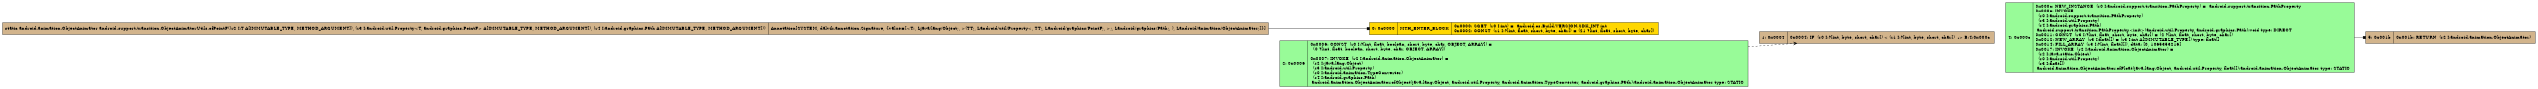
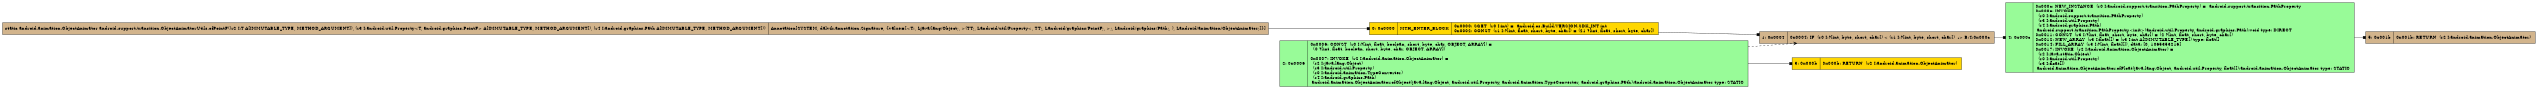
  digraph {
    rankdir=LR
    node [fillcolor=tan shape=record style=filled]
    edge [arrowhead=box]
    n1 [fillcolor=gold label="{0\:\ 0x0000|MTH_ENTER_BLOCK\l|0x0000: SGET  (r0 I:int) =  android.os.Build.VERSION.SDK_INT int \l0x0002: CONST  (r1 I:?[int, float, short, byte, char]) = (21 ?[int, float, short, byte, char]) \l}"]
    n2 [label="{1\:\ 0x0004|0x0004: IF  (r0 I:?[int, byte, short, char]) \< (r1 I:?[int, byte, short, char])  \-\> B:4:0x000c \l}"]
    n3 [fillcolor=palegreen label="{4\:\ 0x000c|0x000c: NEW_INSTANCE  (r0 I:android.support.transition.PathProperty) =  android.support.transition.PathProperty \l0x000e: INVOKE  \l  (r0 I:android.support.transition.PathProperty)\l  (r3 I:android.util.Property)\l  (r4 I:android.graphics.Path)\l android.support.transition.PathProperty.\<init\>(android.util.Property, android.graphics.Path):void type: DIRECT \l0x0011: CONST  (r3 I:?[int, float, short, byte, char]) = (2 ?[int, float, short, byte, char]) \l0x0012: NEW_ARRAY  (r3 I:float[]) = (r3 I:int A[IMMUTABLE_TYPE]) type: float[] \l0x0014: FILL_ARRAY  (r3 I:?[int, float][]), data: [0, 1065353216] \l0x0017: INVOKE  (r2 I:android.animation.ObjectAnimator) = \l  (r2 I:java.static.Object)\l  (r0 I:android.util.Property)\l  (r3 I:float[])\l android.animation.ObjectAnimator.ofFloat(java.lang.Object, android.util.Property, float[]):android.animation.ObjectAnimator type: STATIC \l}"]
    n4 [fillcolor=palegreen label="{2\:\ 0x0006|0x0006: CONST  (r0 I:?[int, float, boolean, short, byte, char, OBJECT, ARRAY]) = \l  (0 ?[int, float, boolean, short, byte, char, OBJECT, ARRAY])\l \l0x0007: INVOKE  (r2 I:android.animation.ObjectAnimator) = \l  (r2 I:java.lang.Object)\l  (r3 I:android.util.Property)\l  (r0 I:android.animation.TypeConverter)\l  (r4 I:android.graphics.Path)\l android.animation.ObjectAnimator.ofObject(java.lang.Object, android.util.Property, android.animation.TypeConverter, android.graphics.Path):android.animation.ObjectAnimator type: STATIC \l}"]
+   n5 [fillcolor=gold label="{3\:\ 0x000b|0x000b: RETURN  (r2 I:android.animation.ObjectAnimator) \l}"]
    n6 [label="{5\:\ 0x001b|0x001b: RETURN  (r2 I:android.animation.ObjectAnimator) \l}"]
    n7 [label="{static android.animation.ObjectAnimator android.support.transition.ObjectAnimatorUtils.ofPointF((r2 I:T A[IMMUTABLE_TYPE, METHOD_ARGUMENT]), (r3 I:android.util.Property\<T, android.graphics.PointF\> A[IMMUTABLE_TYPE, METHOD_ARGUMENT]), (r4 I:android.graphics.Path A[IMMUTABLE_TYPE, METHOD_ARGUMENT]))  | Annotation[SYSTEM, dalvik.annotation.Signature, \{value=[\<T:, Ljava\/lang\/Object;, \>(TT;, Landroid\/util\/Property\<, TT;, Landroid\/graphics\/PointF;, \>;, Landroid\/graphics\/Path;, ), Landroid\/animation\/ObjectAnimator;]\}]\l}"]
+   n1 -> n2
+   n2 -> n3
    n3 -> n6
    n4 -> n2 [arrowhead=vee style=dashed]
+   n4 -> n5
    n7 -> n1
  }
